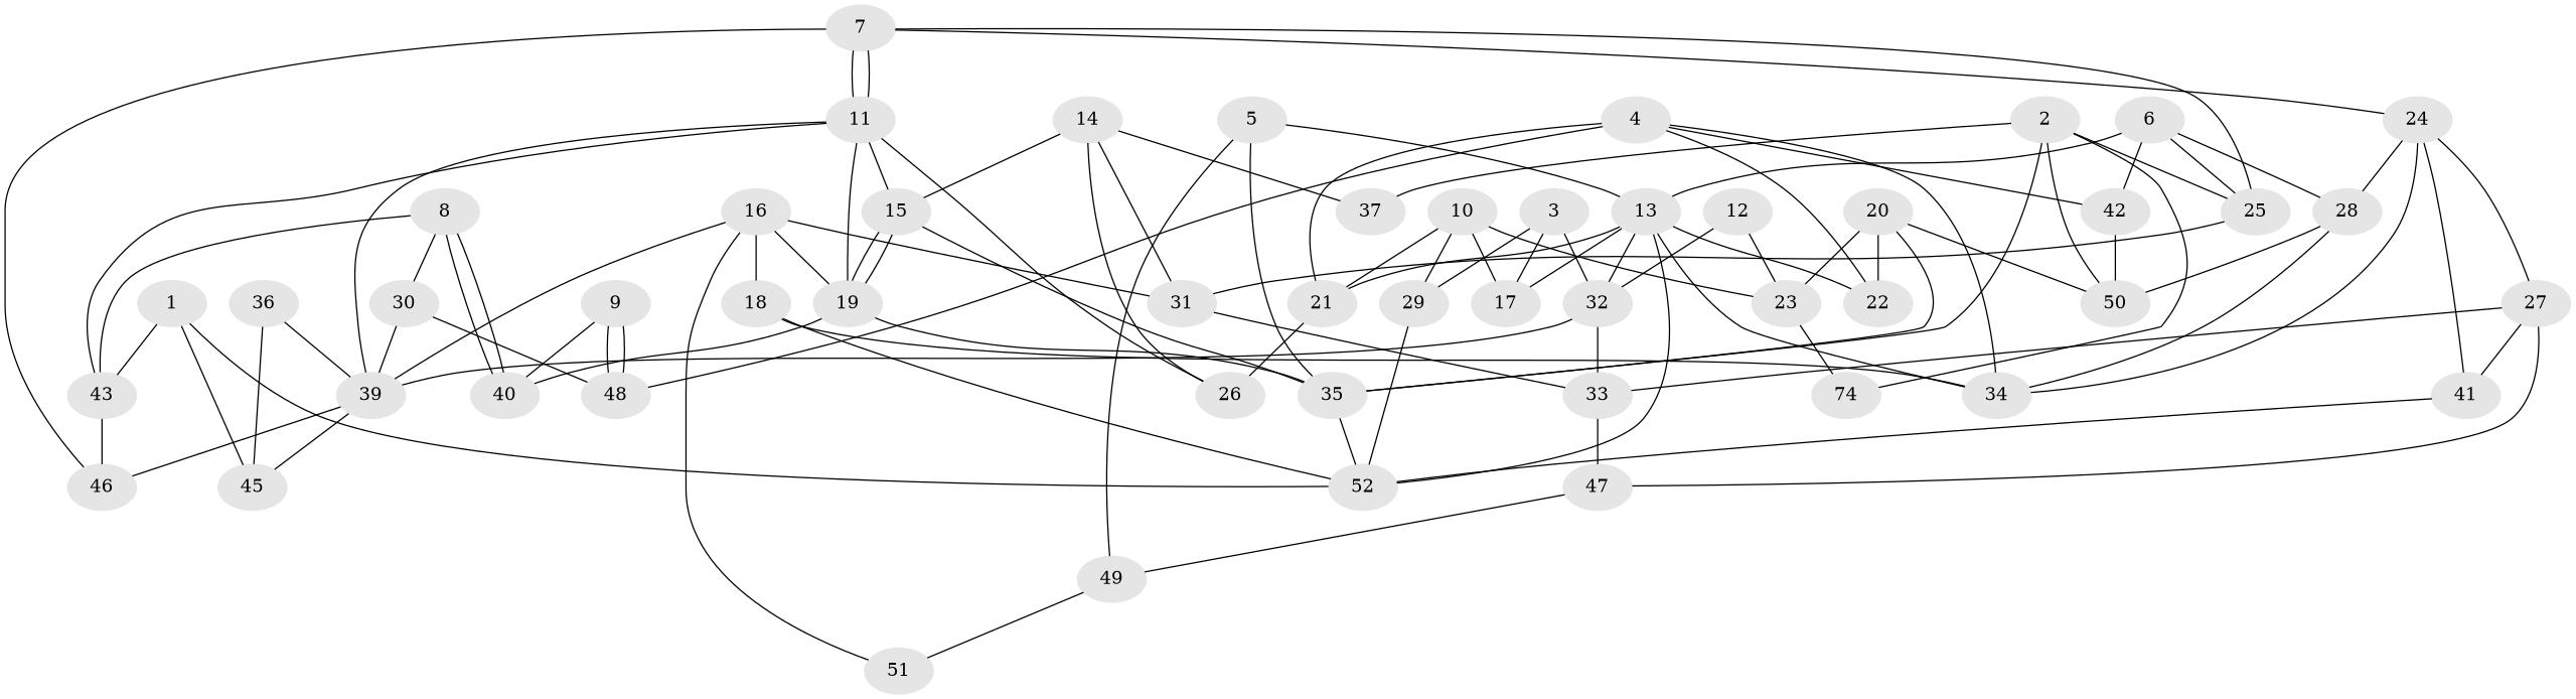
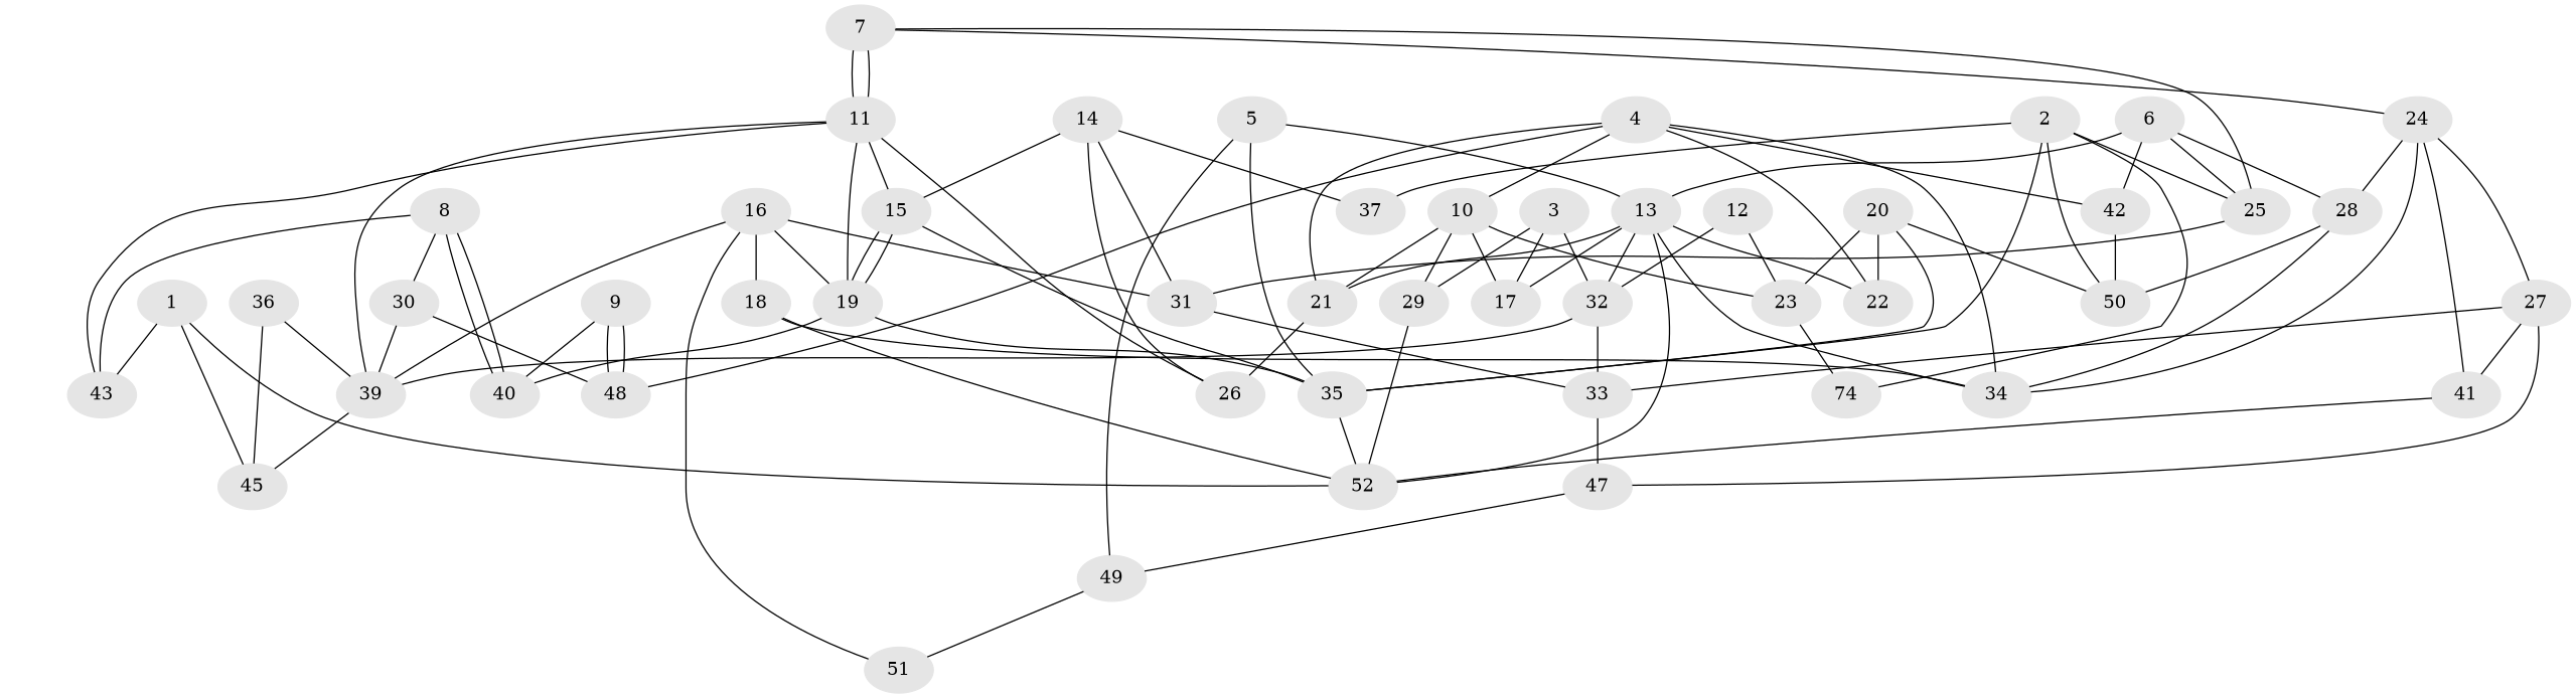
  graph {
    fontname="DejaVu Serif"
    node [color=gray90 fontname="DejaVu Serif" style=filled]
    edge [fontname="DejaVu Serif"]
    1
    43
    45
    52
-   46
    2
    25
    35
    37
    n10 [label=74]
    50
    31
    3
    17
    29
    32
    39
    33
    4
    10
    21
    22
    34
    42
    48
    23
    26
    5
    13
    49
    51
    6
    28
    7
    11
    24
    15
    19
    27
    41
    8
    30
    40
    9
    12
    14
    16
    18
    20
    47
    36
    1 -- 43
    1 -- 45
    1 -- 52
-   43 -- 46
    2 -- 25
    2 -- 35
    2 -- 37
    2 -- n10
    2 -- 50
    25 -- 31
    35 -- 52
    31 -- 33
    3 -- 17
    3 -- 29
    3 -- 32
    29 -- 52
    32 -- 39
    32 -- 33
    39 -- 45
-   39 -- 46
    33 -- 47
+   4 -- 10
    4 -- 21
    4 -- 22
    4 -- 34
    4 -- 42
    4 -- 48
    10 -- 17
    10 -- 29
    10 -- 21
    10 -- 23
    21 -- 26
    42 -- 50
    23 -- n10
    5 -- 35
    5 -- 13
    5 -- 49
    13 -- 52
    13 -- 17
    13 -- 32
    13 -- 21
    13 -- 22
    13 -- 34
    49 -- 51
    6 -- 25
    6 -- 42
    6 -- 13
    6 -- 28
    28 -- 50
    28 -- 34
-   7 -- 46
    7 -- 25
    7 -- 11
    7 -- 11
    7 -- 24
    11 -- 43
    11 -- 39
    11 -- 26
    11 -- 15
    11 -- 19
    24 -- 34
    24 -- 28
    24 -- 27
    24 -- 41
    15 -- 35
    15 -- 19
    15 -- 19
    19 -- 35
    19 -- 40
    27 -- 33
    27 -- 41
    27 -- 47
    41 -- 52
    8 -- 43
    8 -- 30
    8 -- 40
    8 -- 40
    30 -- 39
    30 -- 48
    9 -- 48
    9 -- 48
    9 -- 40
    12 -- 32
    12 -- 23
    14 -- 37
    14 -- 31
    14 -- 26
    14 -- 15
    16 -- 31
    16 -- 39
    16 -- 51
    16 -- 19
    16 -- 18
    18 -- 52
    18 -- 34
    20 -- 35
    20 -- 50
    20 -- 22
    20 -- 23
    47 -- 49
    36 -- 45
    36 -- 39
  }
